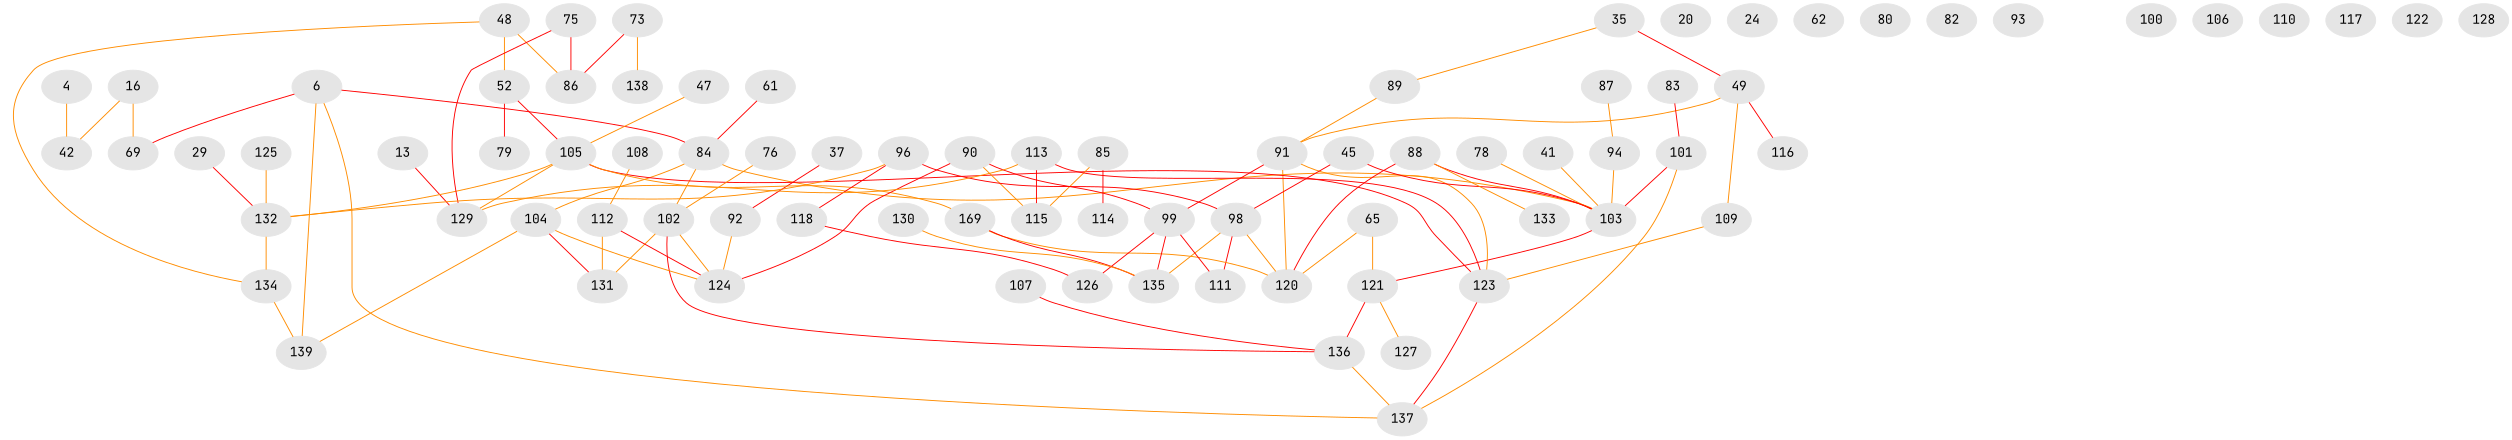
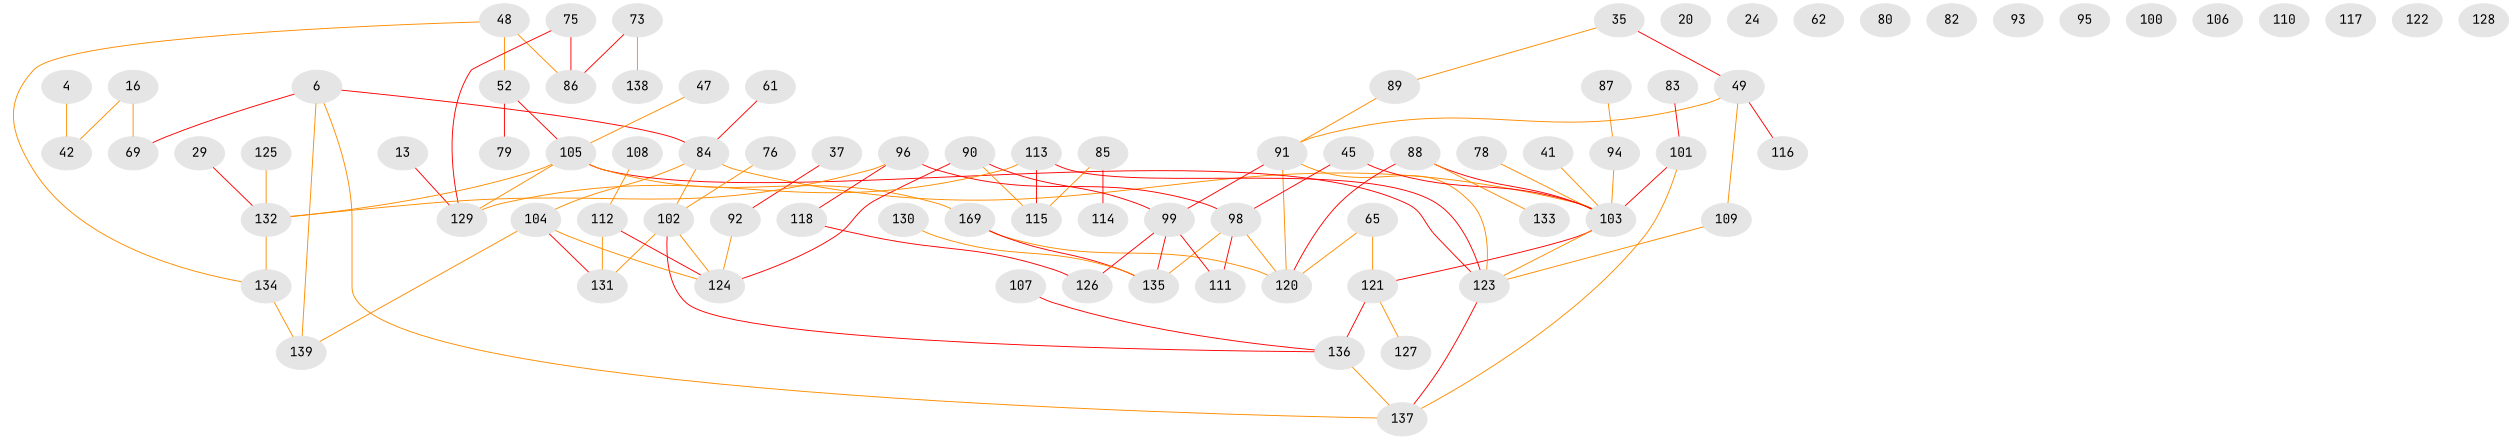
  graph {
    fontname="JetBrains Mono"
    node [color=gray90 fontname="JetBrains Mono" style=filled]
    edge [color=darkorange fontname="JetBrains Mono"]
    4
    42
    6 [super="+1"]
    69 [super="+14+25"]
    84 [super="+55"]
    137
    139
    103 [super="+3+81"]
    102 [super="+70"]
    104
    13
    129
    16
    20
    24
    132 [super="+19"]
    134
    29
    35
    49
    89
    91 [super="+36"]
    109
    116
    37
    92
    124 [super="+43"]
    121 [super="+2+5+39+97"]
    123 [super="+15+72"]
    41
    45 [super="+12"]
    98 [super="+46+66"]
    120 [super="+59"]
    111 [super="+63"]
    135 [super="+32+67"]
    105 [super="+57+50+8+68"]
    n37 [label=169 super="+34"]
    47
    48 [super="+18+30"]
    52
    86
    79
    99
    61
    62
    65
    136 [super="+64+73"]
    127
    n49 [label=73 super="+60"]
    138
    75 [super="+38"]
    131 [super="+9"]
    76
    78
    80
    82
    101 [super="+40+71"]
    83
    85
    114
    115
    87
    94
    88 [super="+26"]
    133
    90 [super="+58+77"]
    126
    93
+   95
    96 [super="+54"]
    118
    100
    106
    107
    112 [super="+17"]
    108
    110
    113
    117
    122
    125
    128
    130
    4 -- 42
    6 -- 69 [color=red weight=2]
    6 -- 84 [color=red]
    6 -- 137
    6 -- 139
    84 -- 103
    84 -- 102
    84 -- 104
    103 -- 121 [color=red]
+   103 -- 123
    102 -- 124
    102 -- 136 [color=red]
    102 -- 131
    104 -- 139
    104 -- 124
    104 -- 131 [color=red]
    13 -- 129 [color=red]
    16 -- 42
    16 -- 69
    132 -- 134
    134 -- 139
    29 -- 132 [color=red weight=2]
    35 -- 49 [color=red]
    35 -- 89
    49 -- 91
    49 -- 109
    49 -- 116 [color=red]
    89 -- 91
    91 -- 123
    91 -- 120
    91 -- 99 [color=red]
    109 -- 123
    37 -- 92 [color=red]
    92 -- 124
    121 -- 136 [color=red weight=2]
    121 -- 127
    123 -- 137 [color=red]
    41 -- 103
    45 -- 103 [color=red]
    45 -- 98 [color=red]
    98 -- 120 [weight=3]
    98 -- 111 [color=red]
    98 -- 135
    105 -- 129
    105 -- 132
    105 -- 123 [color=red]
    105 -- n37
    n37 -- 120
    n37 -- 135 [color=red]
    47 -- 105
    48 -- 134
    48 -- 52 [weight=2]
    48 -- 86 [weight=2]
    52 -- 105 [color=red]
    52 -- 79 [color=red]
    99 -- 111 [color=red]
    99 -- 135 [color=red]
    99 -- 126 [color=red]
    61 -- 84 [color=red]
    65 -- 121
    65 -- 120 [weight=2]
    136 -- 137
    n49 -- 86 [color=red]
    n49 -- 138
    75 -- 129 [color=red]
    75 -- 86 [color=red]
    76 -- 102
    78 -- 103
    101 -- 137
    101 -- 103 [color=red]
    83 -- 101 [color=red]
    85 -- 114 [color=red]
    85 -- 115
    87 -- 94
    94 -- 103
    88 -- 103 [color=red]
    88 -- 120 [color=red]
    88 -- 133
    90 -- 124 [color=red]
    90 -- 99 [color=red]
    90 -- 115
    96 -- 132
    96 -- 98 [color=red]
    96 -- 118 [color=red]
    118 -- 126 [color=red]
    107 -- 136 [color=red]
    112 -- 124 [color=red]
    112 -- 131
    108 -- 112
    113 -- 129
    113 -- 123 [color=red]
    113 -- 115 [color=red]
    125 -- 132
    130 -- 135
  }
